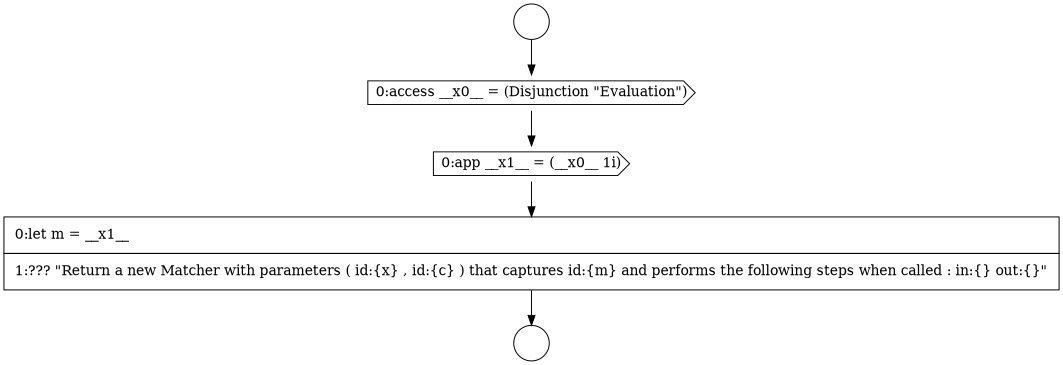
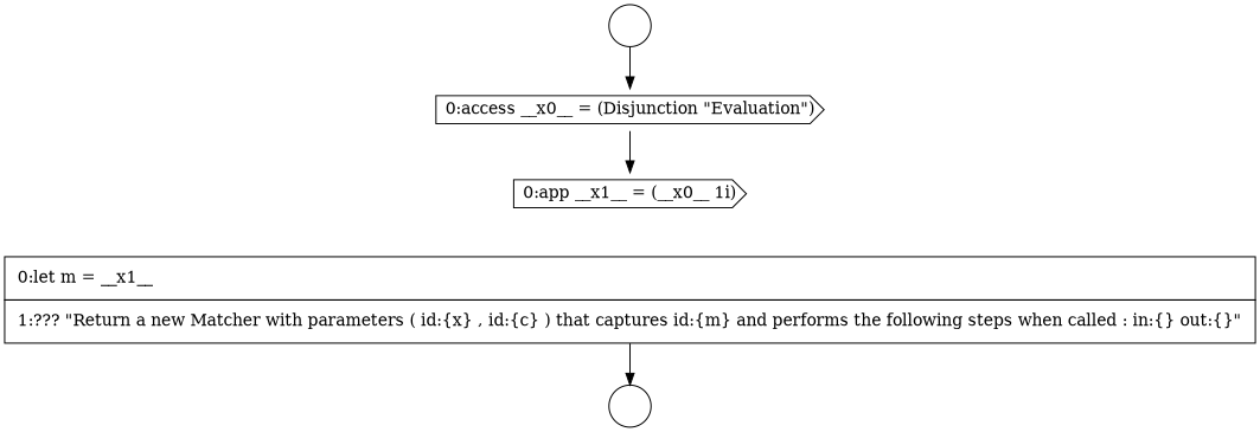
  digraph {
    node [color=black fillcolor=white shape=cds style=filled]
    edge [color=black]
    n1 [label=<<font color="black">0:access __x0__ = (Disjunction &quot;Evaluation&quot;)</font>>]
    n2 [label=<<font color="black">0:app __x1__ = (__x0__ 1i)</font>>]
    n3 [label=" " shape=circle]
    n4 [label=" " shape=circle]
    n5 [label=<<font color="black">     <table border="0" cellborder="1" cellspacing="0" cellpadding="10">       <tr><td align="left">0:let m = __x1__</td></tr>       <tr><td align="left">1:??? &quot;Return a new Matcher with parameters ( id:{x} , id:{c} ) that captures id:{m} and performs the following steps when called : in:{} out:{}&quot;</td></tr>     </table>   </font>> margin=0 shape=none]
    n1 -> n2
-   n2 -> n5
    n4 -> n1
    n5 -> n3
  }
